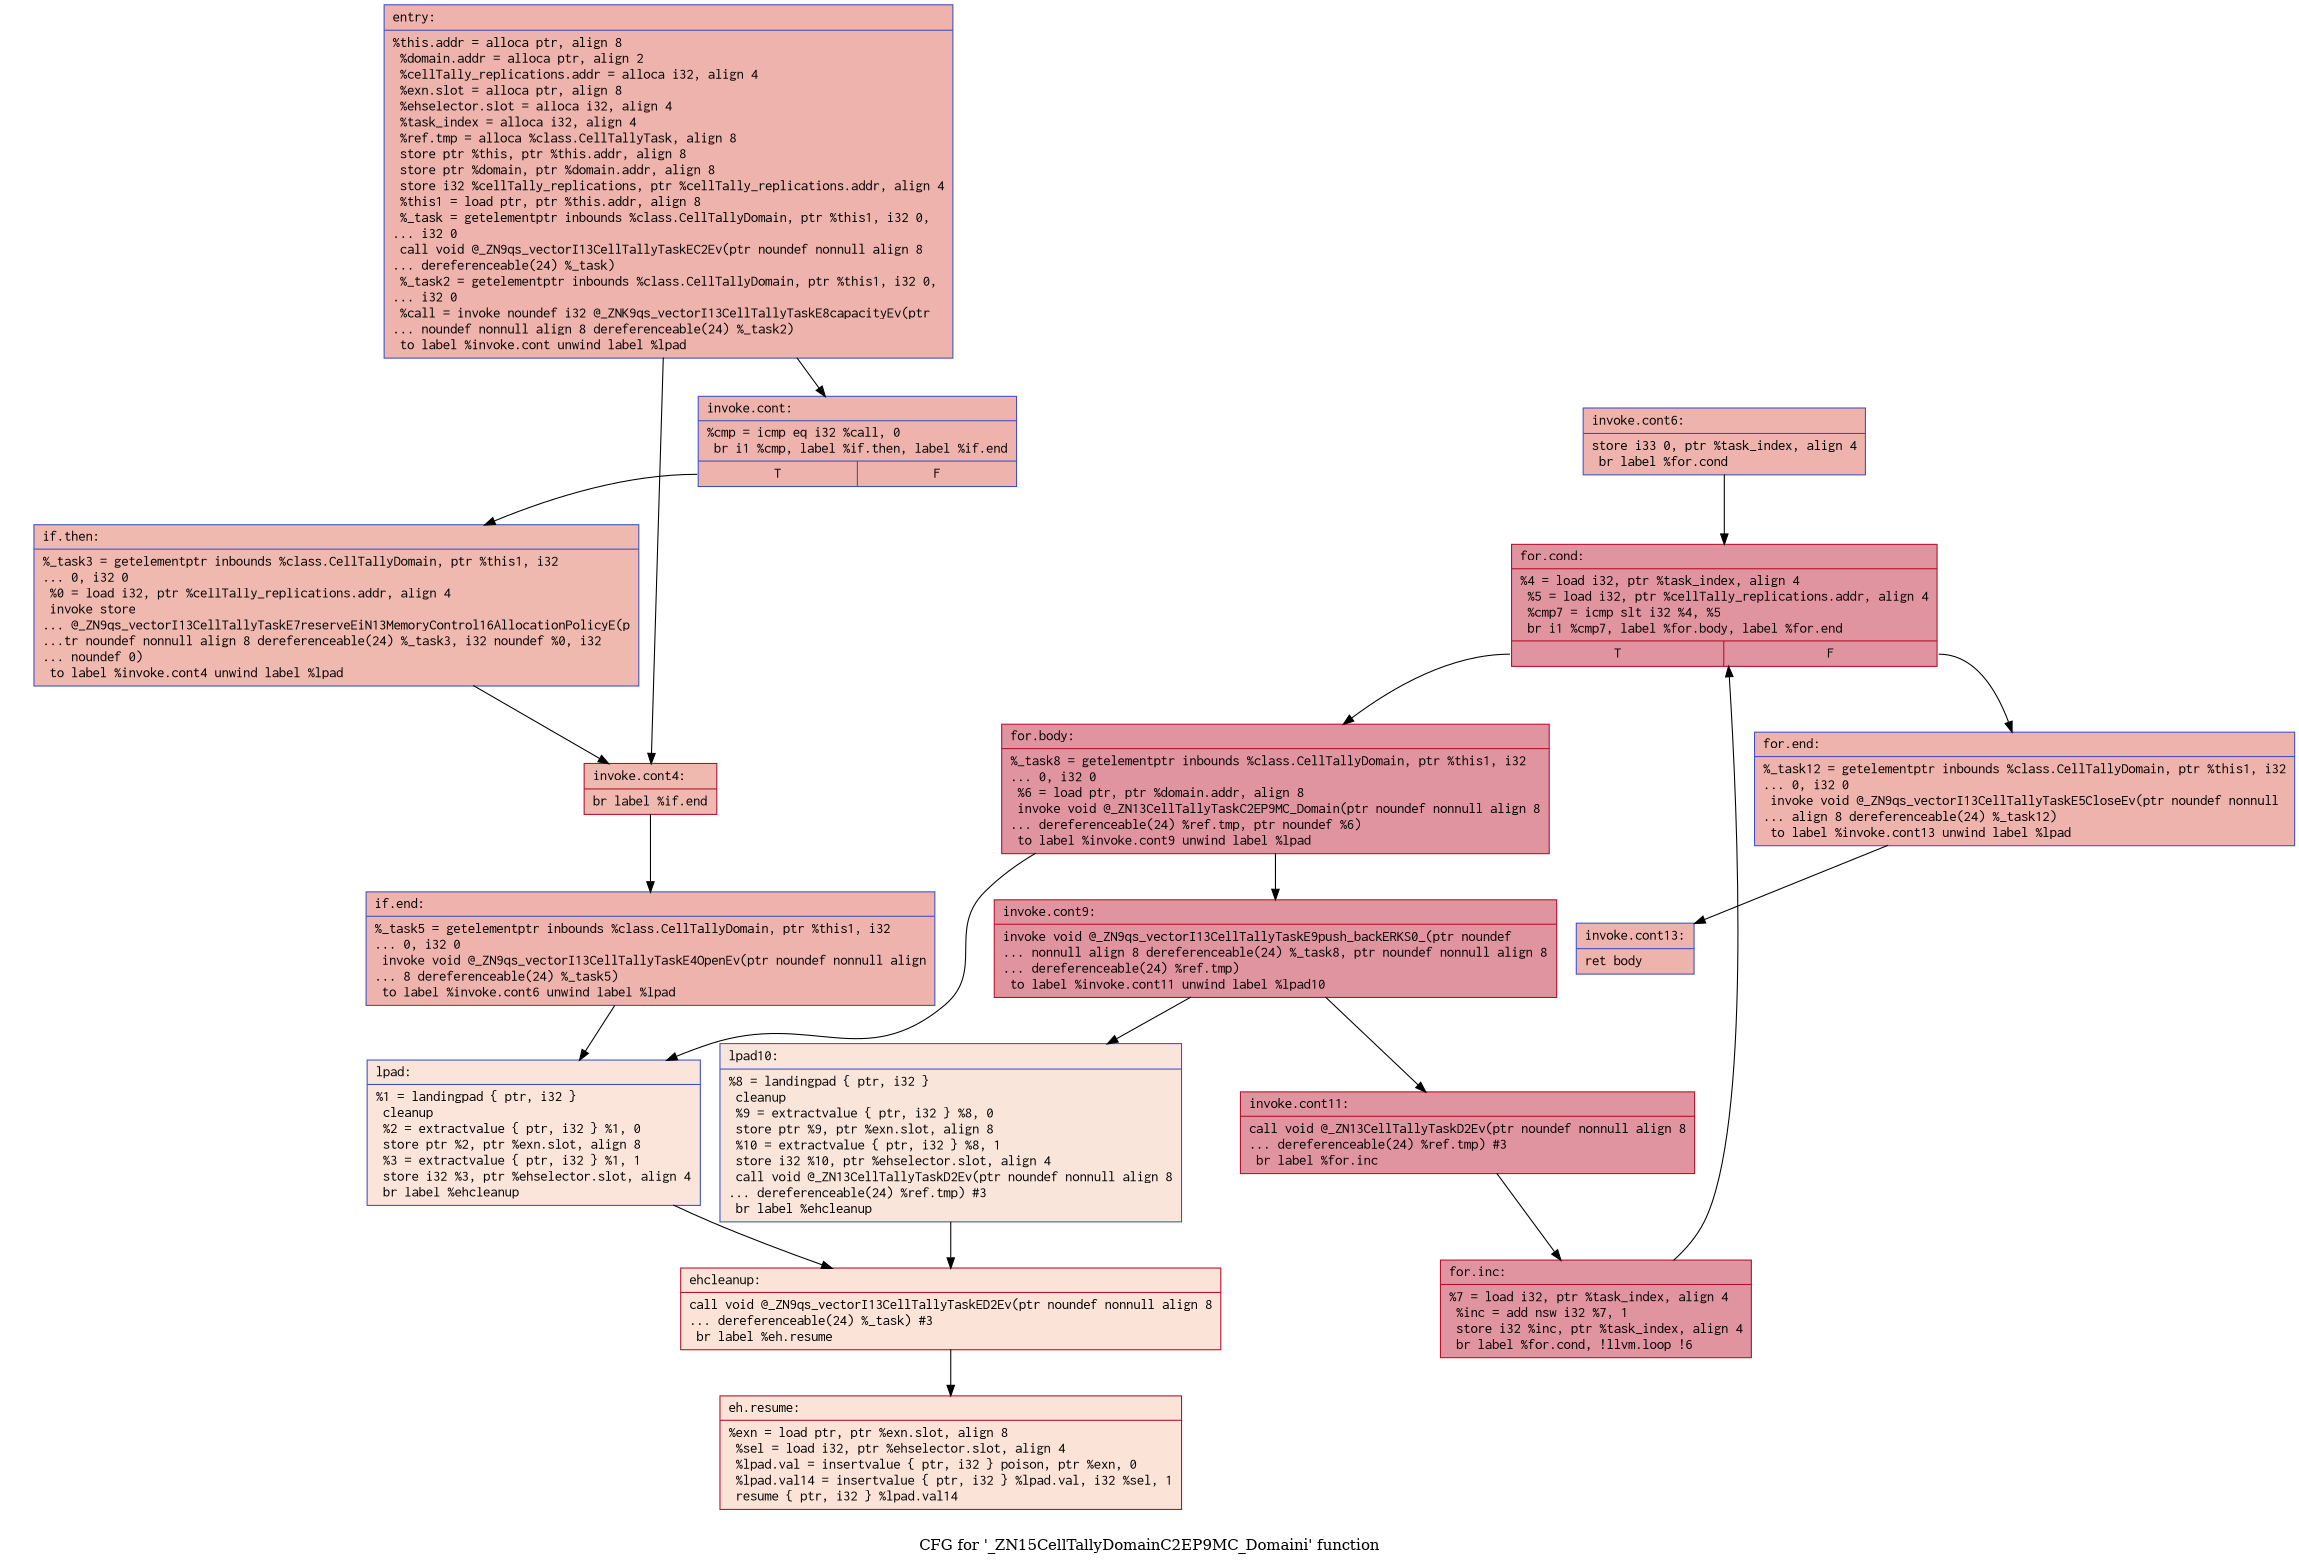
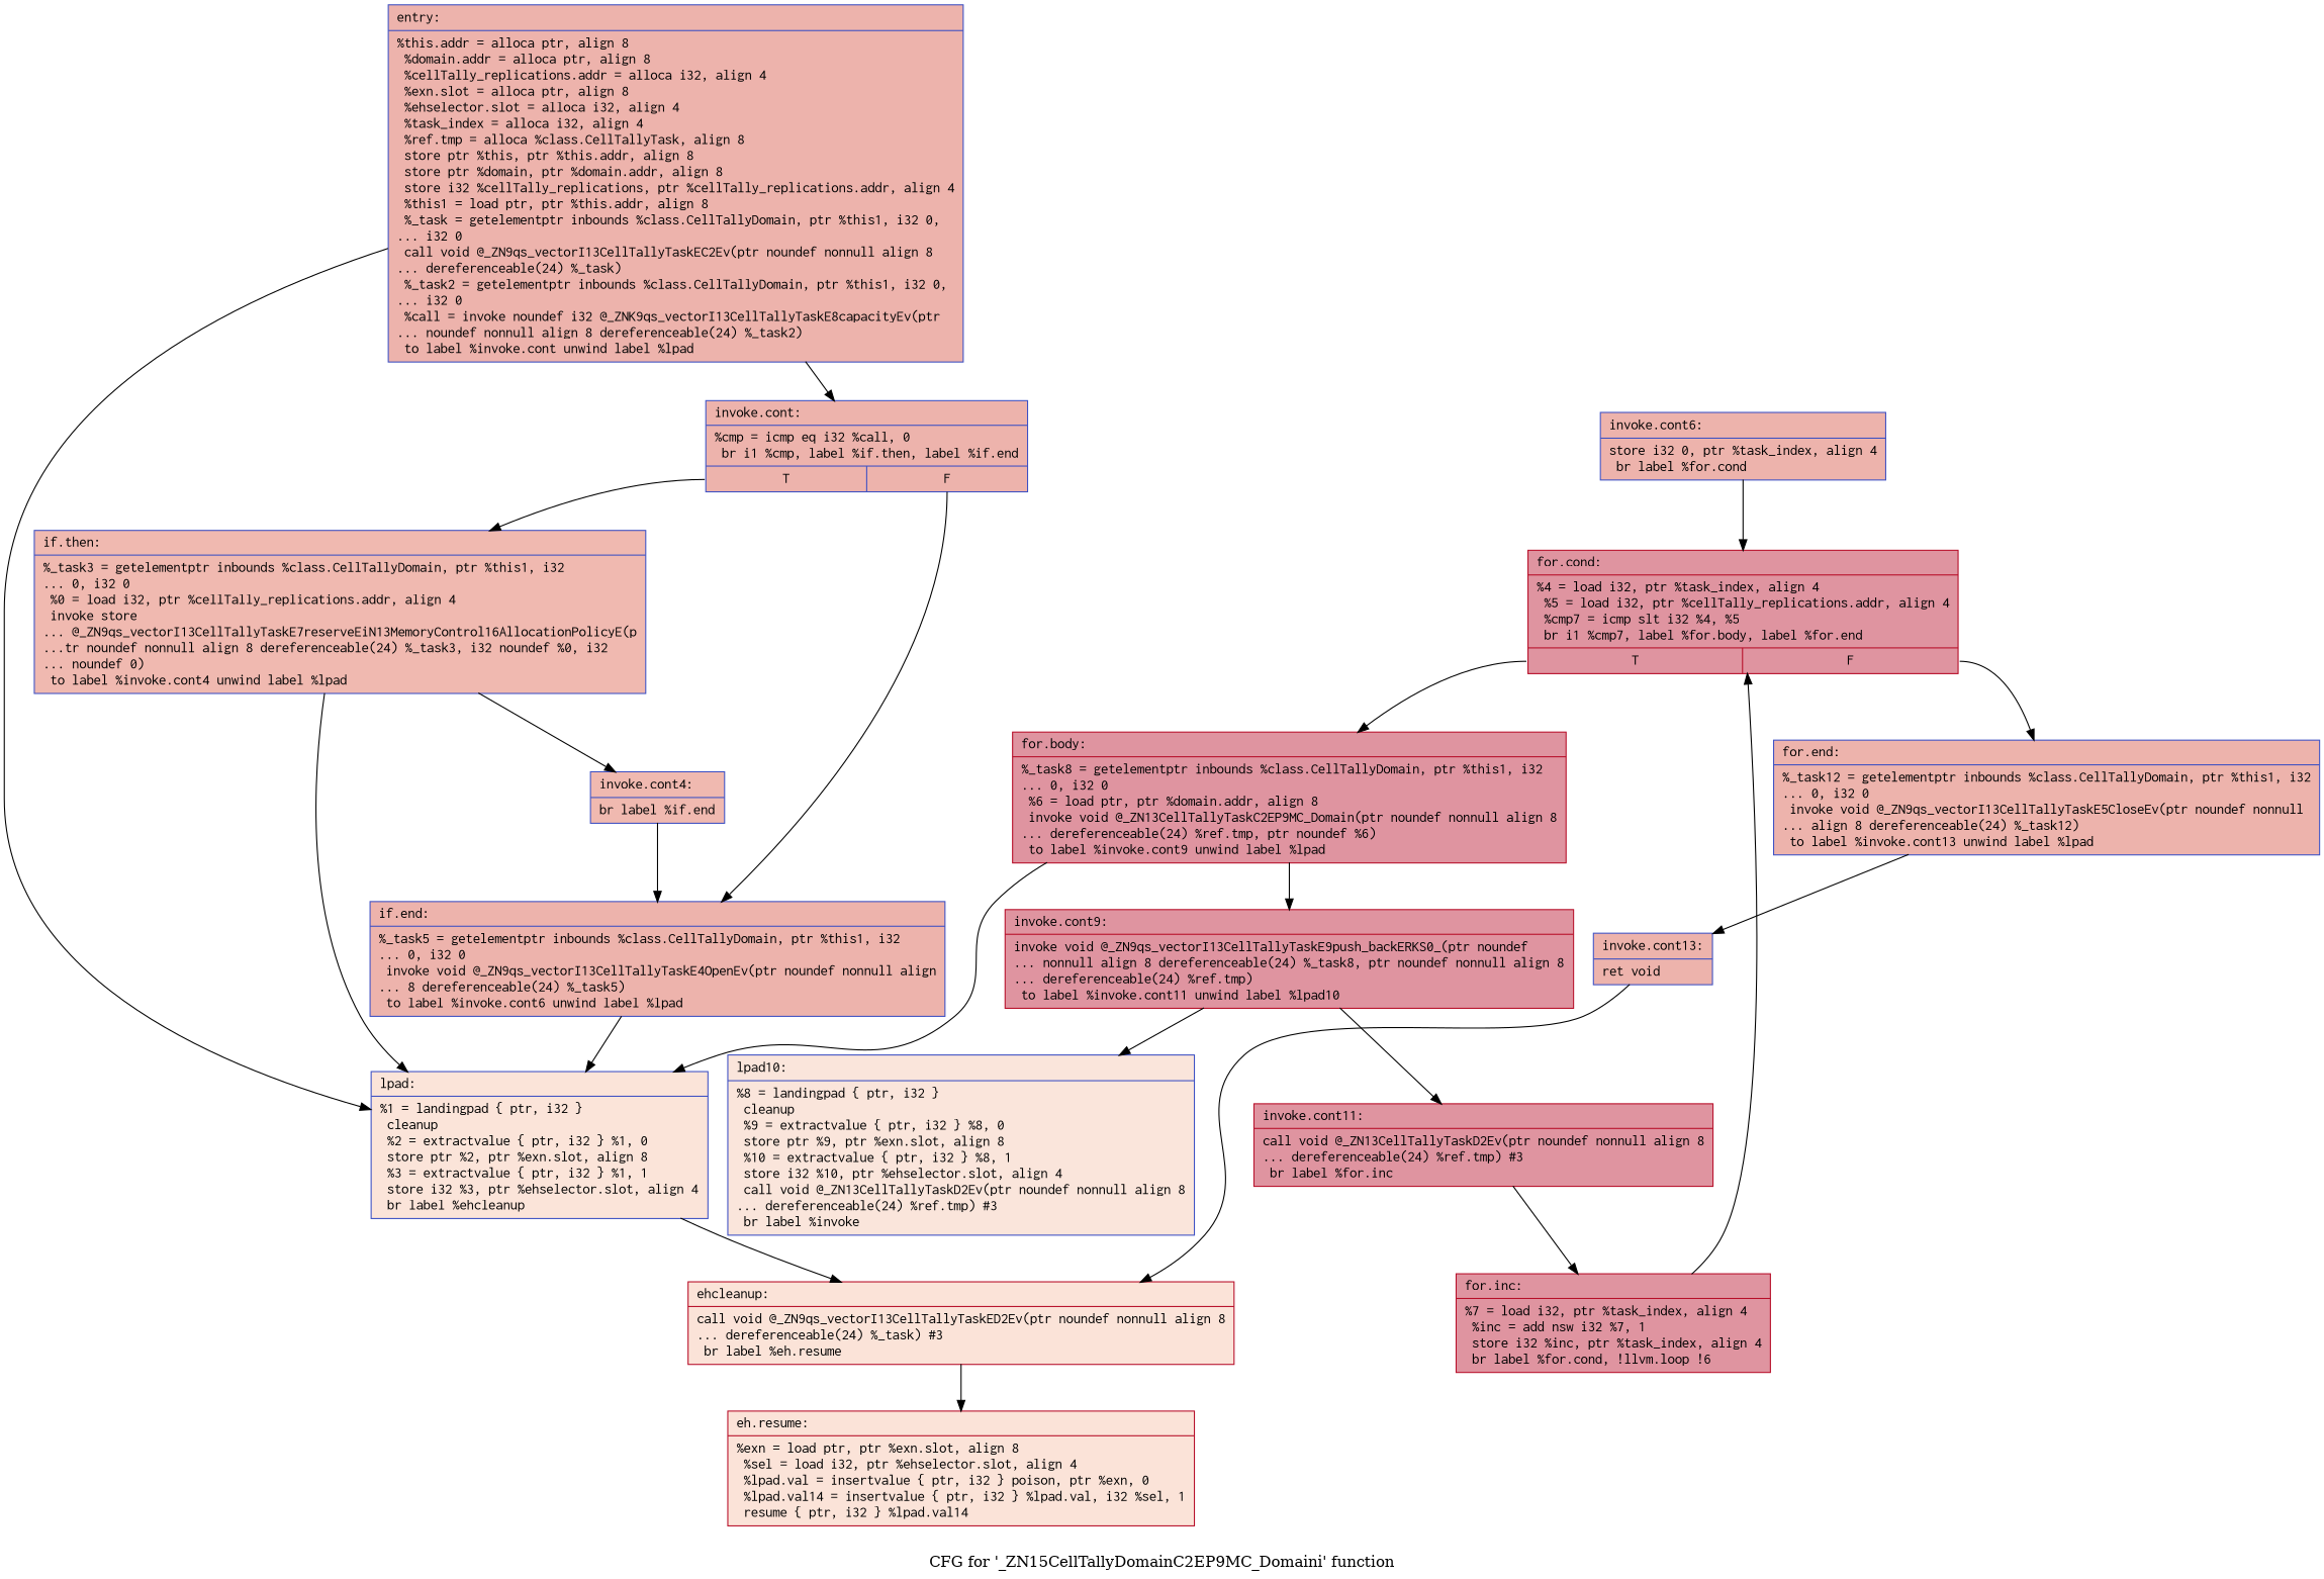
  digraph {
    label="CFG for '_ZN15CellTallyDomainC2EP9MC_Domaini' function"
    node [color="#3d50c3ff" fillcolor="#d6524470" fontname=Courier shape=record style=filled]
-   n1 [label="{entry:\l|  %this.addr = alloca ptr, align 8\l  %domain.addr = alloca ptr, align 2\l  %cellTally_replications.addr = alloca i32, align 4\l  %exn.slot = alloca ptr, align 8\l  %ehselector.slot = alloca i32, align 4\l  %task_index = alloca i32, align 4\l  %ref.tmp = alloca %class.CellTallyTask, align 8\l  store ptr %this, ptr %this.addr, align 8\l  store ptr %domain, ptr %domain.addr, align 8\l  store i32 %cellTally_replications, ptr %cellTally_replications.addr, align 4\l  %this1 = load ptr, ptr %this.addr, align 8\l  %_task = getelementptr inbounds %class.CellTallyDomain, ptr %this1, i32 0,\l... i32 0\l  call void @_ZN9qs_vectorI13CellTallyTaskEC2Ev(ptr noundef nonnull align 8\l... dereferenceable(24) %_task)\l  %_task2 = getelementptr inbounds %class.CellTallyDomain, ptr %this1, i32 0,\l... i32 0\l  %call = invoke noundef i32 @_ZNK9qs_vectorI13CellTallyTaskE8capacityEv(ptr\l... noundef nonnull align 8 dereferenceable(24) %_task2)\l          to label %invoke.cont unwind label %lpad\l}"]
+   n1 [label="{entry:\l|  %this.addr = alloca ptr, align 8\l  %domain.addr = alloca ptr, align 8\l  %cellTally_replications.addr = alloca i32, align 4\l  %exn.slot = alloca ptr, align 8\l  %ehselector.slot = alloca i32, align 4\l  %task_index = alloca i32, align 4\l  %ref.tmp = alloca %class.CellTallyTask, align 8\l  store ptr %this, ptr %this.addr, align 8\l  store ptr %domain, ptr %domain.addr, align 8\l  store i32 %cellTally_replications, ptr %cellTally_replications.addr, align 4\l  %this1 = load ptr, ptr %this.addr, align 8\l  %_task = getelementptr inbounds %class.CellTallyDomain, ptr %this1, i32 0,\l... i32 0\l  call void @_ZN9qs_vectorI13CellTallyTaskEC2Ev(ptr noundef nonnull align 8\l... dereferenceable(24) %_task)\l  %_task2 = getelementptr inbounds %class.CellTallyDomain, ptr %this1, i32 0,\l... i32 0\l  %call = invoke noundef i32 @_ZNK9qs_vectorI13CellTallyTaskE8capacityEv(ptr\l... noundef nonnull align 8 dereferenceable(24) %_task2)\l          to label %invoke.cont unwind label %lpad\l}"]
    n2 [label="{invoke.cont:\l|  %cmp = icmp eq i32 %call, 0\l  br i1 %cmp, label %if.then, label %if.end\l|{<s0>T|<s1>F}}"]
    n3 [fillcolor="#f5c1a970" label="{lpad:\l|  %1 = landingpad \{ ptr, i32 \}\l          cleanup\l  %2 = extractvalue \{ ptr, i32 \} %1, 0\l  store ptr %2, ptr %exn.slot, align 8\l  %3 = extractvalue \{ ptr, i32 \} %1, 1\l  store i32 %3, ptr %ehselector.slot, align 4\l  br label %ehcleanup\l}"]
    n4 [fillcolor="#de614d70" label="{if.then:\l|  %_task3 = getelementptr inbounds %class.CellTallyDomain, ptr %this1, i32\l... 0, i32 0\l  %0 = load i32, ptr %cellTally_replications.addr, align 4\l  invoke store\l... @_ZN9qs_vectorI13CellTallyTaskE7reserveEiN13MemoryControl16AllocationPolicyE(p\l...tr noundef nonnull align 8 dereferenceable(24) %_task3, i32 noundef %0, i32\l... noundef 0)\l          to label %invoke.cont4 unwind label %lpad\l}"]
    n5 [label="{if.end:\l|  %_task5 = getelementptr inbounds %class.CellTallyDomain, ptr %this1, i32\l... 0, i32 0\l  invoke void @_ZN9qs_vectorI13CellTallyTaskE4OpenEv(ptr noundef nonnull align\l... 8 dereferenceable(24) %_task5)\l          to label %invoke.cont6 unwind label %lpad\l}"]
    n6 [color="#b70d28ff" fillcolor="#f6bfa670" label="{ehcleanup:\l|  call void @_ZN9qs_vectorI13CellTallyTaskED2Ev(ptr noundef nonnull align 8\l... dereferenceable(24) %_task) #3\l  br label %eh.resume\l}"]
-   n7 [color="#b70d28ff" fillcolor="#de614d70" label="{invoke.cont4:\l|  br label %if.end\l}"]
+   n7 [fillcolor="#de614d70" label="{invoke.cont4:\l|  br label %if.end\l}"]
    n8 [color="#b70d28ff" fillcolor="#f6bfa670" label="{eh.resume:\l|  %exn = load ptr, ptr %exn.slot, align 8\l  %sel = load i32, ptr %ehselector.slot, align 4\l  %lpad.val = insertvalue \{ ptr, i32 \} poison, ptr %exn, 0\l  %lpad.val14 = insertvalue \{ ptr, i32 \} %lpad.val, i32 %sel, 1\l  resume \{ ptr, i32 \} %lpad.val14\l}"]
-   n9 [label="{invoke.cont6:\l|  store i33 0, ptr %task_index, align 4\l  br label %for.cond\l}"]
+   n9 [label="{invoke.cont6:\l|  store i32 0, ptr %task_index, align 4\l  br label %for.cond\l}"]
    n10 [color="#b70d28ff" fillcolor="#b70d2870" label="{for.cond:\l|  %4 = load i32, ptr %task_index, align 4\l  %5 = load i32, ptr %cellTally_replications.addr, align 4\l  %cmp7 = icmp slt i32 %4, %5\l  br i1 %cmp7, label %for.body, label %for.end\l|{<s0>T|<s1>F}}"]
    n11 [color="#b70d28ff" fillcolor="#b70d2870" label="{for.body:\l|  %_task8 = getelementptr inbounds %class.CellTallyDomain, ptr %this1, i32\l... 0, i32 0\l  %6 = load ptr, ptr %domain.addr, align 8\l  invoke void @_ZN13CellTallyTaskC2EP9MC_Domain(ptr noundef nonnull align 8\l... dereferenceable(24) %ref.tmp, ptr noundef %6)\l          to label %invoke.cont9 unwind label %lpad\l}"]
    n12 [label="{for.end:\l|  %_task12 = getelementptr inbounds %class.CellTallyDomain, ptr %this1, i32\l... 0, i32 0\l  invoke void @_ZN9qs_vectorI13CellTallyTaskE5CloseEv(ptr noundef nonnull\l... align 8 dereferenceable(24) %_task12)\l          to label %invoke.cont13 unwind label %lpad\l}"]
    n13 [color="#b70d28ff" fillcolor="#b70d2870" label="{invoke.cont9:\l|  invoke void @_ZN9qs_vectorI13CellTallyTaskE9push_backERKS0_(ptr noundef\l... nonnull align 8 dereferenceable(24) %_task8, ptr noundef nonnull align 8\l... dereferenceable(24) %ref.tmp)\l          to label %invoke.cont11 unwind label %lpad10\l}"]
-   n14 [label="{invoke.cont13:\l|  ret body\l}"]
+   n14 [label="{invoke.cont13:\l|  ret void\l}"]
    n15 [color="#b70d28ff" fillcolor="#b70d2870" label="{invoke.cont11:\l|  call void @_ZN13CellTallyTaskD2Ev(ptr noundef nonnull align 8\l... dereferenceable(24) %ref.tmp) #3\l  br label %for.inc\l}"]
-   n16 [fillcolor="#f4c5ad70" label="{lpad10:\l|  %8 = landingpad \{ ptr, i32 \}\l          cleanup\l  %9 = extractvalue \{ ptr, i32 \} %8, 0\l  store ptr %9, ptr %exn.slot, align 8\l  %10 = extractvalue \{ ptr, i32 \} %8, 1\l  store i32 %10, ptr %ehselector.slot, align 4\l  call void @_ZN13CellTallyTaskD2Ev(ptr noundef nonnull align 8\l... dereferenceable(24) %ref.tmp) #3\l  br label %ehcleanup\l}"]
+   n16 [fillcolor="#f4c5ad70" label="{lpad10:\l|  %8 = landingpad \{ ptr, i32 \}\l          cleanup\l  %9 = extractvalue \{ ptr, i32 \} %8, 0\l  store ptr %9, ptr %exn.slot, align 8\l  %10 = extractvalue \{ ptr, i32 \} %8, 1\l  store i32 %10, ptr %ehselector.slot, align 4\l  call void @_ZN13CellTallyTaskD2Ev(ptr noundef nonnull align 8\l... dereferenceable(24) %ref.tmp) #3\l  br label %invoke\l}"]
    n17 [color="#b70d28ff" fillcolor="#b70d2870" label="{for.inc:\l|  %7 = load i32, ptr %task_index, align 4\l  %inc = add nsw i32 %7, 1\l  store i32 %inc, ptr %task_index, align 4\l  br label %for.cond, !llvm.loop !6\l}"]
    n1 -> n2
-   n1 -> n7
+   n1 -> n3
    n2 -> n4 [tailport=s0]
+   n2 -> n5 [tailport=s1]
    n3 -> n6
+   n4 -> n3
    n4 -> n7
    n5 -> n3
    n6 -> n8
    n7 -> n5
    n9 -> n10
    n10 -> n11 [tailport=s0]
    n10 -> n12 [tailport=s1]
    n11 -> n3
    n11 -> n13
    n12 -> n14
    n13 -> n15
    n13 -> n16
    n15 -> n17
-   n16 -> n6
+   n14 -> n6
    n17 -> n10
  }
